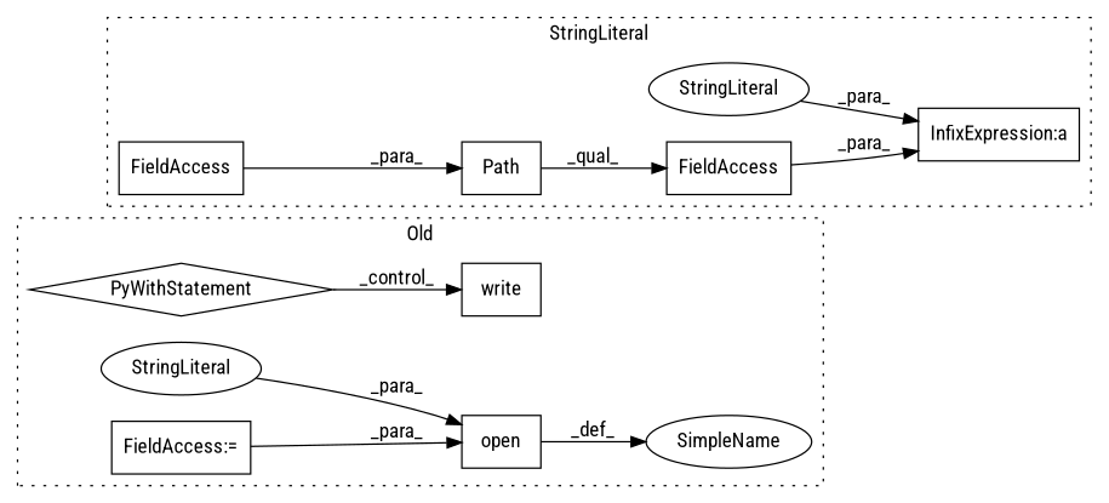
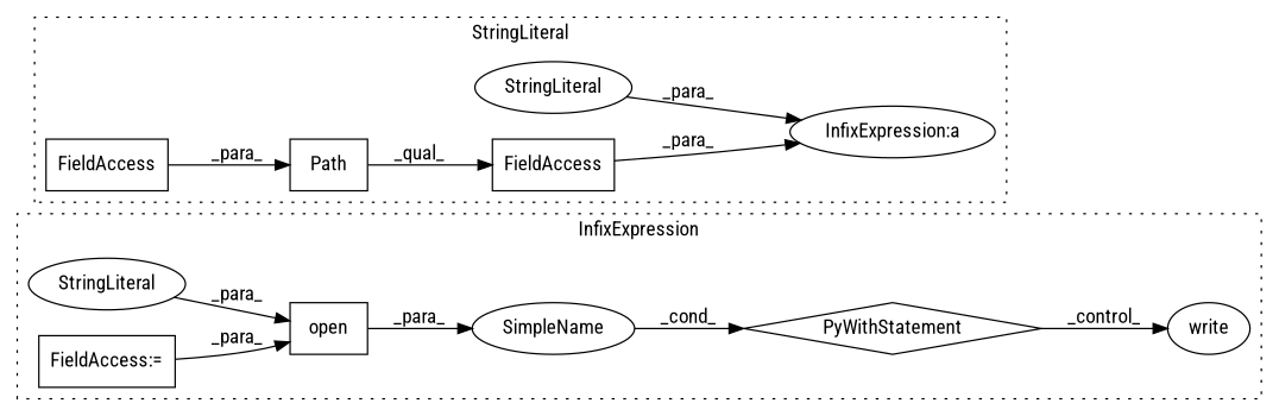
  digraph {
    fontname="Roboto Condensed"
    rankdir=LR
    node [a=32 fontname="Roboto Condensed" l="5,1" shape=box]
    edge [fontname="Roboto Condensed"]
-   n1 [l="6,1" label=write s="3528,3543"]
+   n1 [l="6,1" label=write s="3528,3543" shape=ellipse]
    n2 [a=42 label=SimpleName shape=ellipse l=""]
    n3 [a=104 l="10,2" label=PyWithStatement s="3395,3494" shape=diamond]
    n4 [label=open s="3408,3493"]
    n5 [a=45 l=6 label=StringLiteral s=3487 shape=ellipse]
    n6 [a=7 l=2 label="FieldAccess:=" s=3226]
    n7 [label=Path s="3379,3392"]
-   n8 [a=27 l=3 label="InfixExpression:a" s=3400]
+   n8 [a=27 l=3 label="InfixExpression:a" s=3400 shape=ellipse]
    n9 [a=45 l=29 label=StringLiteral s=3403 shape=ellipse]
    n10 [a=22 l=8 label=FieldAccess s=3384]
    n11 [a=22 l=21 label=FieldAccess s=3379]
    subgraph cluster_1 {
-     label=Old
+     label=InfixExpression
      style=dotted
      n1
      n2
      n3
      n4
      n5
      n6
    }
    subgraph cluster_2 {
      label=StringLiteral
      style=dotted
      n7
      n8
      n9
      n10
      n11
    }
+   n2 -> n3 [label=_cond_]
    n3 -> n1 [label=_control_]
-   n4 -> n2 [label=_def_]
+   n4 -> n2 [label=_para_]
    n5 -> n4 [label=_para_]
    n6 -> n4 [label=_para_]
    n7 -> n11 [label=_qual_]
    n9 -> n8 [label=_para_]
    n10 -> n7 [label=_para_]
    n11 -> n8 [label=_para_]
  }
